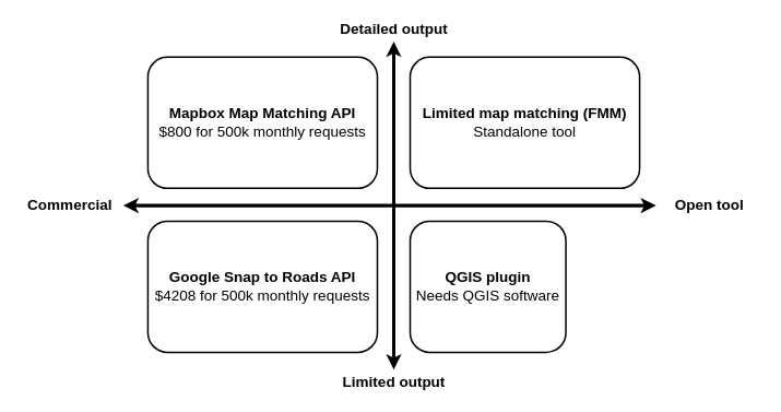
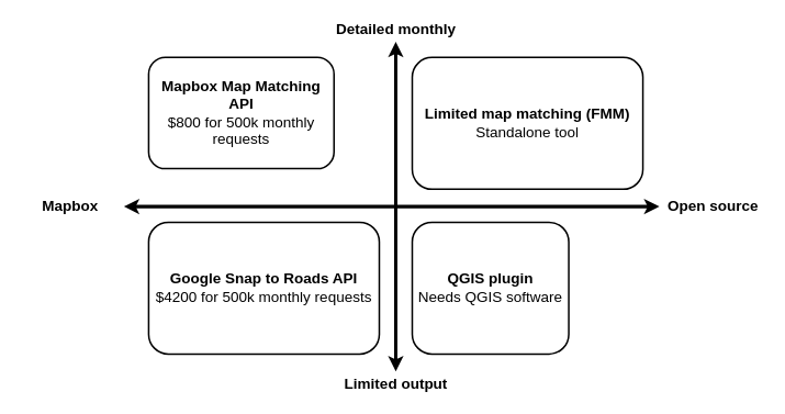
  <mxCell id="0" />
  <mxCell id="1" parent="0" />
  <mxCell id="2" value="" style="endArrow=classic;startArrow=classic;html=1;rounded=0;strokeWidth=4;fontSize=18;" edge="1" parent="1"><mxGeometry width="50" height="50" relative="1" as="geometry"><mxPoint x="480" y="450" as="sourcePoint" /><mxPoint x="480" y="50" as="targetPoint" /></mxGeometry></mxCell>
  <mxCell id="3" value="" style="endArrow=classic;startArrow=classic;html=1;rounded=0;strokeWidth=4;fontSize=18;" edge="1" parent="1"><mxGeometry width="50" height="50" relative="1" as="geometry"><mxPoint x="150" y="250" as="sourcePoint" /><mxPoint x="800" y="250" as="targetPoint" /></mxGeometry></mxCell>
- <mxCell id="4" value="&lt;font style=&quot;font-size: 18px&quot;&gt;&lt;b style=&quot;font-size: 18px&quot;&gt;Mapbox Map Matching API&lt;/b&gt;&lt;br style=&quot;font-size: 18px&quot;&gt;&lt;font style=&quot;font-size: 18px&quot;&gt;$800 for 500k monthly requests&lt;/font&gt;&lt;br style=&quot;font-size: 18px&quot;&gt;&lt;/font&gt;" style="whiteSpace=wrap;html=1;rounded=1;fontSize=18;strokeWidth=2;" vertex="1" parent="1"><mxGeometry x="180" y="69" width="280" height="160" as="geometry" /></mxCell>
+ <mxCell id="4" value="&lt;font style=&quot;font-size: 18px&quot;&gt;&lt;b style=&quot;font-size: 18px&quot;&gt;Mapbox Map Matching API&lt;/b&gt;&lt;br style=&quot;font-size: 18px&quot;&gt;&lt;font style=&quot;font-size: 18px&quot;&gt;$800 for 500k monthly requests&lt;/font&gt;&lt;br style=&quot;font-size: 18px&quot;&gt;&lt;/font&gt;" style="whiteSpace=wrap;html=1;rounded=1;fontSize=18;strokeWidth=2;" vertex="1" parent="1"><mxGeometry x="180" y="69" width="225" height="135" as="geometry" /></mxCell>
  <mxCell id="5" value="&lt;font style=&quot;font-size: 18px;&quot;&gt;&lt;b style=&quot;font-size: 18px;&quot;&gt;Limited map matching (FMM)&lt;/b&gt;&lt;br style=&quot;font-size: 18px;&quot;&gt;Standalone tool&lt;br style=&quot;font-size: 18px;&quot;&gt;&lt;/font&gt;" style="whiteSpace=wrap;html=1;rounded=1;fontSize=18;strokeWidth=2;" vertex="1" parent="1"><mxGeometry x="500" y="69" width="280" height="160" as="geometry" /></mxCell>
- <mxCell id="6" value="&lt;font style=&quot;font-size: 18px&quot;&gt;&lt;b style=&quot;font-size: 18px&quot;&gt;Google Snap to Roads API&lt;br style=&quot;font-size: 18px&quot;&gt;&lt;/b&gt;&lt;span style=&quot;font-size: 18px&quot;&gt;$4208 for 500k monthly requests&lt;/span&gt;&lt;b style=&quot;font-size: 18px&quot;&gt;&lt;br style=&quot;font-size: 18px&quot;&gt;&lt;/b&gt;&lt;/font&gt;" style="whiteSpace=wrap;html=1;rounded=1;fontSize=18;strokeWidth=2;" vertex="1" parent="1"><mxGeometry x="180" y="269" width="280" height="160" as="geometry" /></mxCell>
+ <mxCell id="6" value="&lt;font style=&quot;font-size: 18px&quot;&gt;&lt;b style=&quot;font-size: 18px&quot;&gt;Google Snap to Roads API&lt;br style=&quot;font-size: 18px&quot;&gt;&lt;/b&gt;&lt;span style=&quot;font-size: 18px&quot;&gt;$4200 for 500k monthly requests&lt;/span&gt;&lt;b style=&quot;font-size: 18px&quot;&gt;&lt;br style=&quot;font-size: 18px&quot;&gt;&lt;/b&gt;&lt;/font&gt;" style="whiteSpace=wrap;html=1;rounded=1;fontSize=18;strokeWidth=2;" vertex="1" parent="1"><mxGeometry x="180" y="269" width="280" height="160" as="geometry" /></mxCell>
  <mxCell id="7" value="&lt;font style=&quot;font-size: 18px;&quot;&gt;&lt;b style=&quot;font-size: 18px;&quot;&gt;QGIS plugin&lt;/b&gt;&lt;br style=&quot;font-size: 18px;&quot;&gt;Needs QGIS software&lt;br style=&quot;font-size: 18px;&quot;&gt;&lt;/font&gt;" style="whiteSpace=wrap;html=1;rounded=1;fontSize=18;strokeWidth=2;" vertex="1" parent="1"><mxGeometry x="500" y="269" width="190" height="160" as="geometry" /></mxCell>
- <mxCell id="8" value="Commercial" style="text;html=1;strokeColor=none;fillColor=none;align=center;verticalAlign=middle;whiteSpace=wrap;rounded=0;fontSize=18;fontStyle=1" vertex="1" parent="1"><mxGeometry x="20" y="234" width="130" height="30" as="geometry" /></mxCell>
- <mxCell id="9" value="Open tool" style="text;html=1;strokeColor=none;fillColor=none;align=center;verticalAlign=middle;whiteSpace=wrap;rounded=0;fontSize=18;fontStyle=1" vertex="1" parent="1"><mxGeometry x="800" y="229" width="131" height="40" as="geometry" /></mxCell>
- <mxCell id="10" value="Detailed output" style="text;html=1;strokeColor=none;fillColor=none;align=center;verticalAlign=middle;whiteSpace=wrap;rounded=0;fontStyle=1;fontSize=18;" vertex="1" parent="1"><mxGeometry x="388" y="20" width="185" height="30" as="geometry" /></mxCell>
+ <mxCell id="8" value="Mapbox" style="text;html=1;strokeColor=none;fillColor=none;align=center;verticalAlign=middle;whiteSpace=wrap;rounded=0;fontSize=18;fontStyle=1" vertex="1" parent="1"><mxGeometry x="20" y="234" width="130" height="30" as="geometry" /></mxCell>
+ <mxCell id="9" value="Open source" style="text;html=1;strokeColor=none;fillColor=none;align=center;verticalAlign=middle;whiteSpace=wrap;rounded=0;fontSize=18;fontStyle=1" vertex="1" parent="1"><mxGeometry x="800" y="229" width="131" height="40" as="geometry" /></mxCell>
+ <mxCell id="10" value="Detailed monthly" style="text;html=1;strokeColor=none;fillColor=none;align=center;verticalAlign=middle;whiteSpace=wrap;rounded=0;fontStyle=1;fontSize=18;" vertex="1" parent="1"><mxGeometry x="388" y="20" width="185" height="30" as="geometry" /></mxCell>
  <mxCell id="11" value="Limited output" style="text;html=1;strokeColor=none;fillColor=none;align=center;verticalAlign=middle;whiteSpace=wrap;rounded=0;fontSize=18;fontStyle=1" vertex="1" parent="1"><mxGeometry x="388" y="450" width="185" height="30" as="geometry" /></mxCell>
